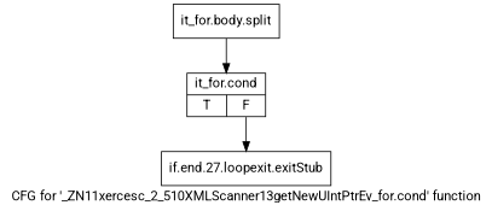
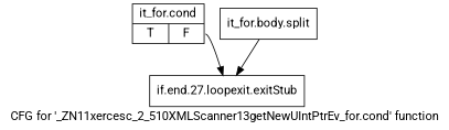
  digraph {
    fontname=Roboto
    label="CFG for '_ZN11xercesc_2_510XMLScanner13getNewUIntPtrEv_for.cond' function"
    node [fontname=Roboto shape=record]
    edge [fontname=Roboto]
    n1 [label="{it_for.cond|{<s0>T|<s1>F}}"]
    n2 [label="{if.end.27.loopexit.exitStub}"]
    n3 [label="{it_for.body.split}"]
    n1 -> n2 [tailport=s1]
-   n3 -> n1
+   n3 -> n2
  }
